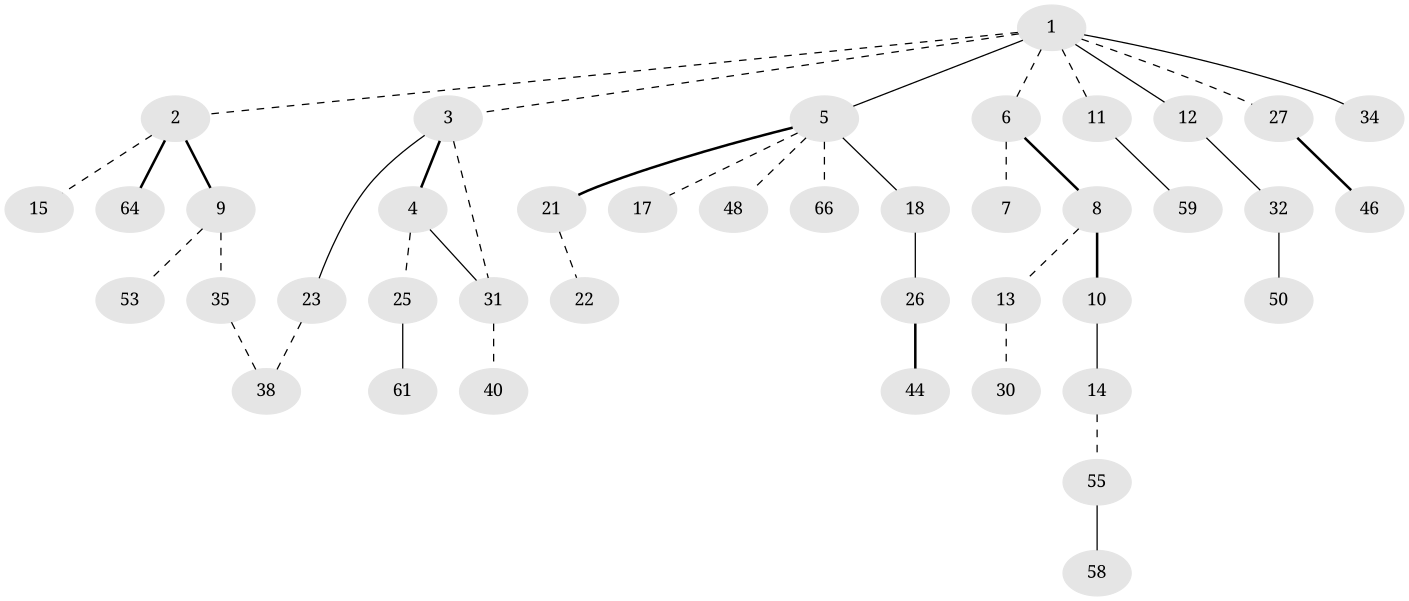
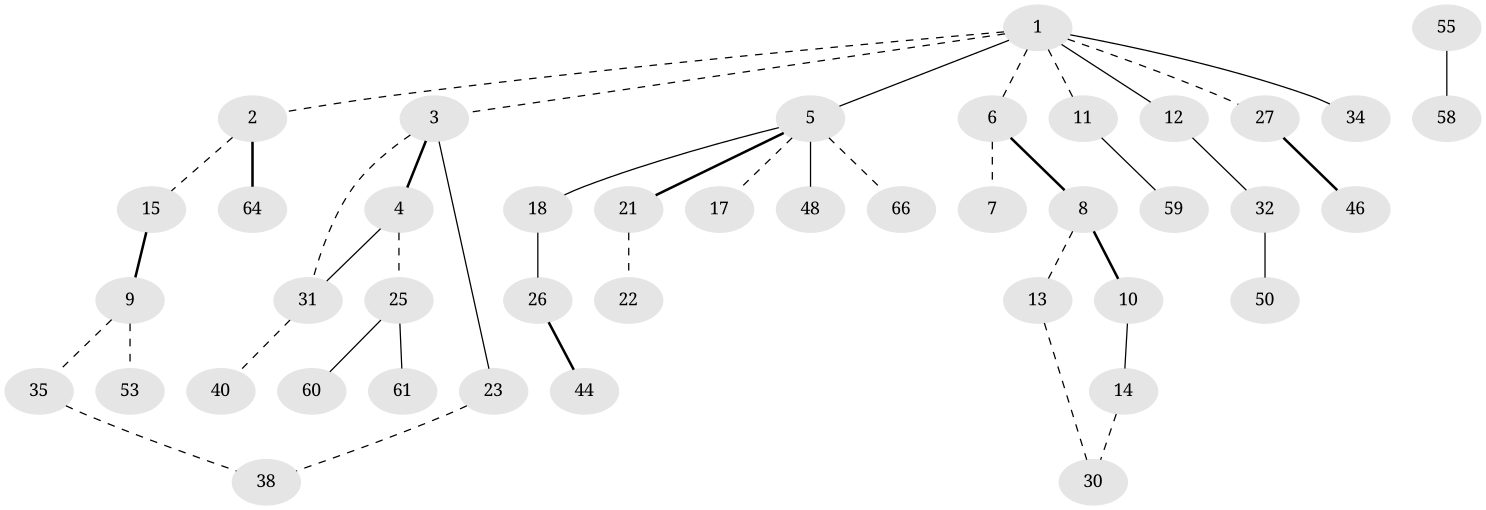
  graph {
    fontname="Noto Serif"
    node [color=gray90 fontname="Noto Serif" style=filled]
    edge [fontname="Noto Serif" style=dashed]
    1 [super="+67"]
    2
    3 [super="+20"]
    5 [super="+17"]
    6 [super="+19"]
    11 [super="+54"]
    12
    27
    34
    9 [super="+16"]
    15 [super="+47"]
    64 [super="+65"]
    4
    23 [super="+36"]
    31 [super="+43"]
    18 [super="+29"]
    21 [super="+24"]
    n18 [label=17 super="+41"]
    48 [super="+49"]
    66
    7 [super="+57"]
    8
    59
    32 [super="+52"]
    46 [super="+51"]
    35 [super="+63"]
    n27 [label=53]
    25 [super="+53"]
    38
    40 [super="+45"]
+   60
    61
    26 [super="+39"]
    22
    13 [super="+33"]
    10 [super="+42"]
    30
    14 [super="+28"]
    55
    50
    58 [super="+62"]
    44
    1 -- 2
    1 -- 3
    1 -- 5 [style=solid weight=2]
    1 -- 6
    1 -- 11
    1 -- 12 [style=solid weight=2]
    1 -- 27
    1 -- 34 [style=solid]
-   2 -- 9 [style=bold]
+   15 -- 9 [style=bold]
    2 -- 15
    2 -- 64 [style=bold]
    3 -- 4 [style=bold]
    3 -- 23 [style=solid]
    3 -- 31
    5 -- 18 [style=solid]
    5 -- 21 [style=bold]
    5 -- n18
-   5 -- 48
+   5 -- 48 [style=solid]
    5 -- 66
    6 -- 7
    6 -- 8 [style=bold]
    11 -- 59 [style=solid]
    12 -- 32 [style=solid]
    27 -- 46 [style=bold]
    9 -- 35
    9 -- n27
    4 -- 31 [style=solid]
    4 -- 25
    23 -- 38
    31 -- 40
    18 -- 26 [style=solid]
    21 -- 22
    8 -- 13
    8 -- 10 [style=bold]
    32 -- 50 [style=solid]
    35 -- 38
+   25 -- 60 [style=solid]
    25 -- 61 [style=solid]
    26 -- 44 [style=bold]
    13 -- 30
    10 -- 14 [style=solid]
-   14 -- 55
+   14 -- 30
    55 -- 58 [style=solid]
  }
